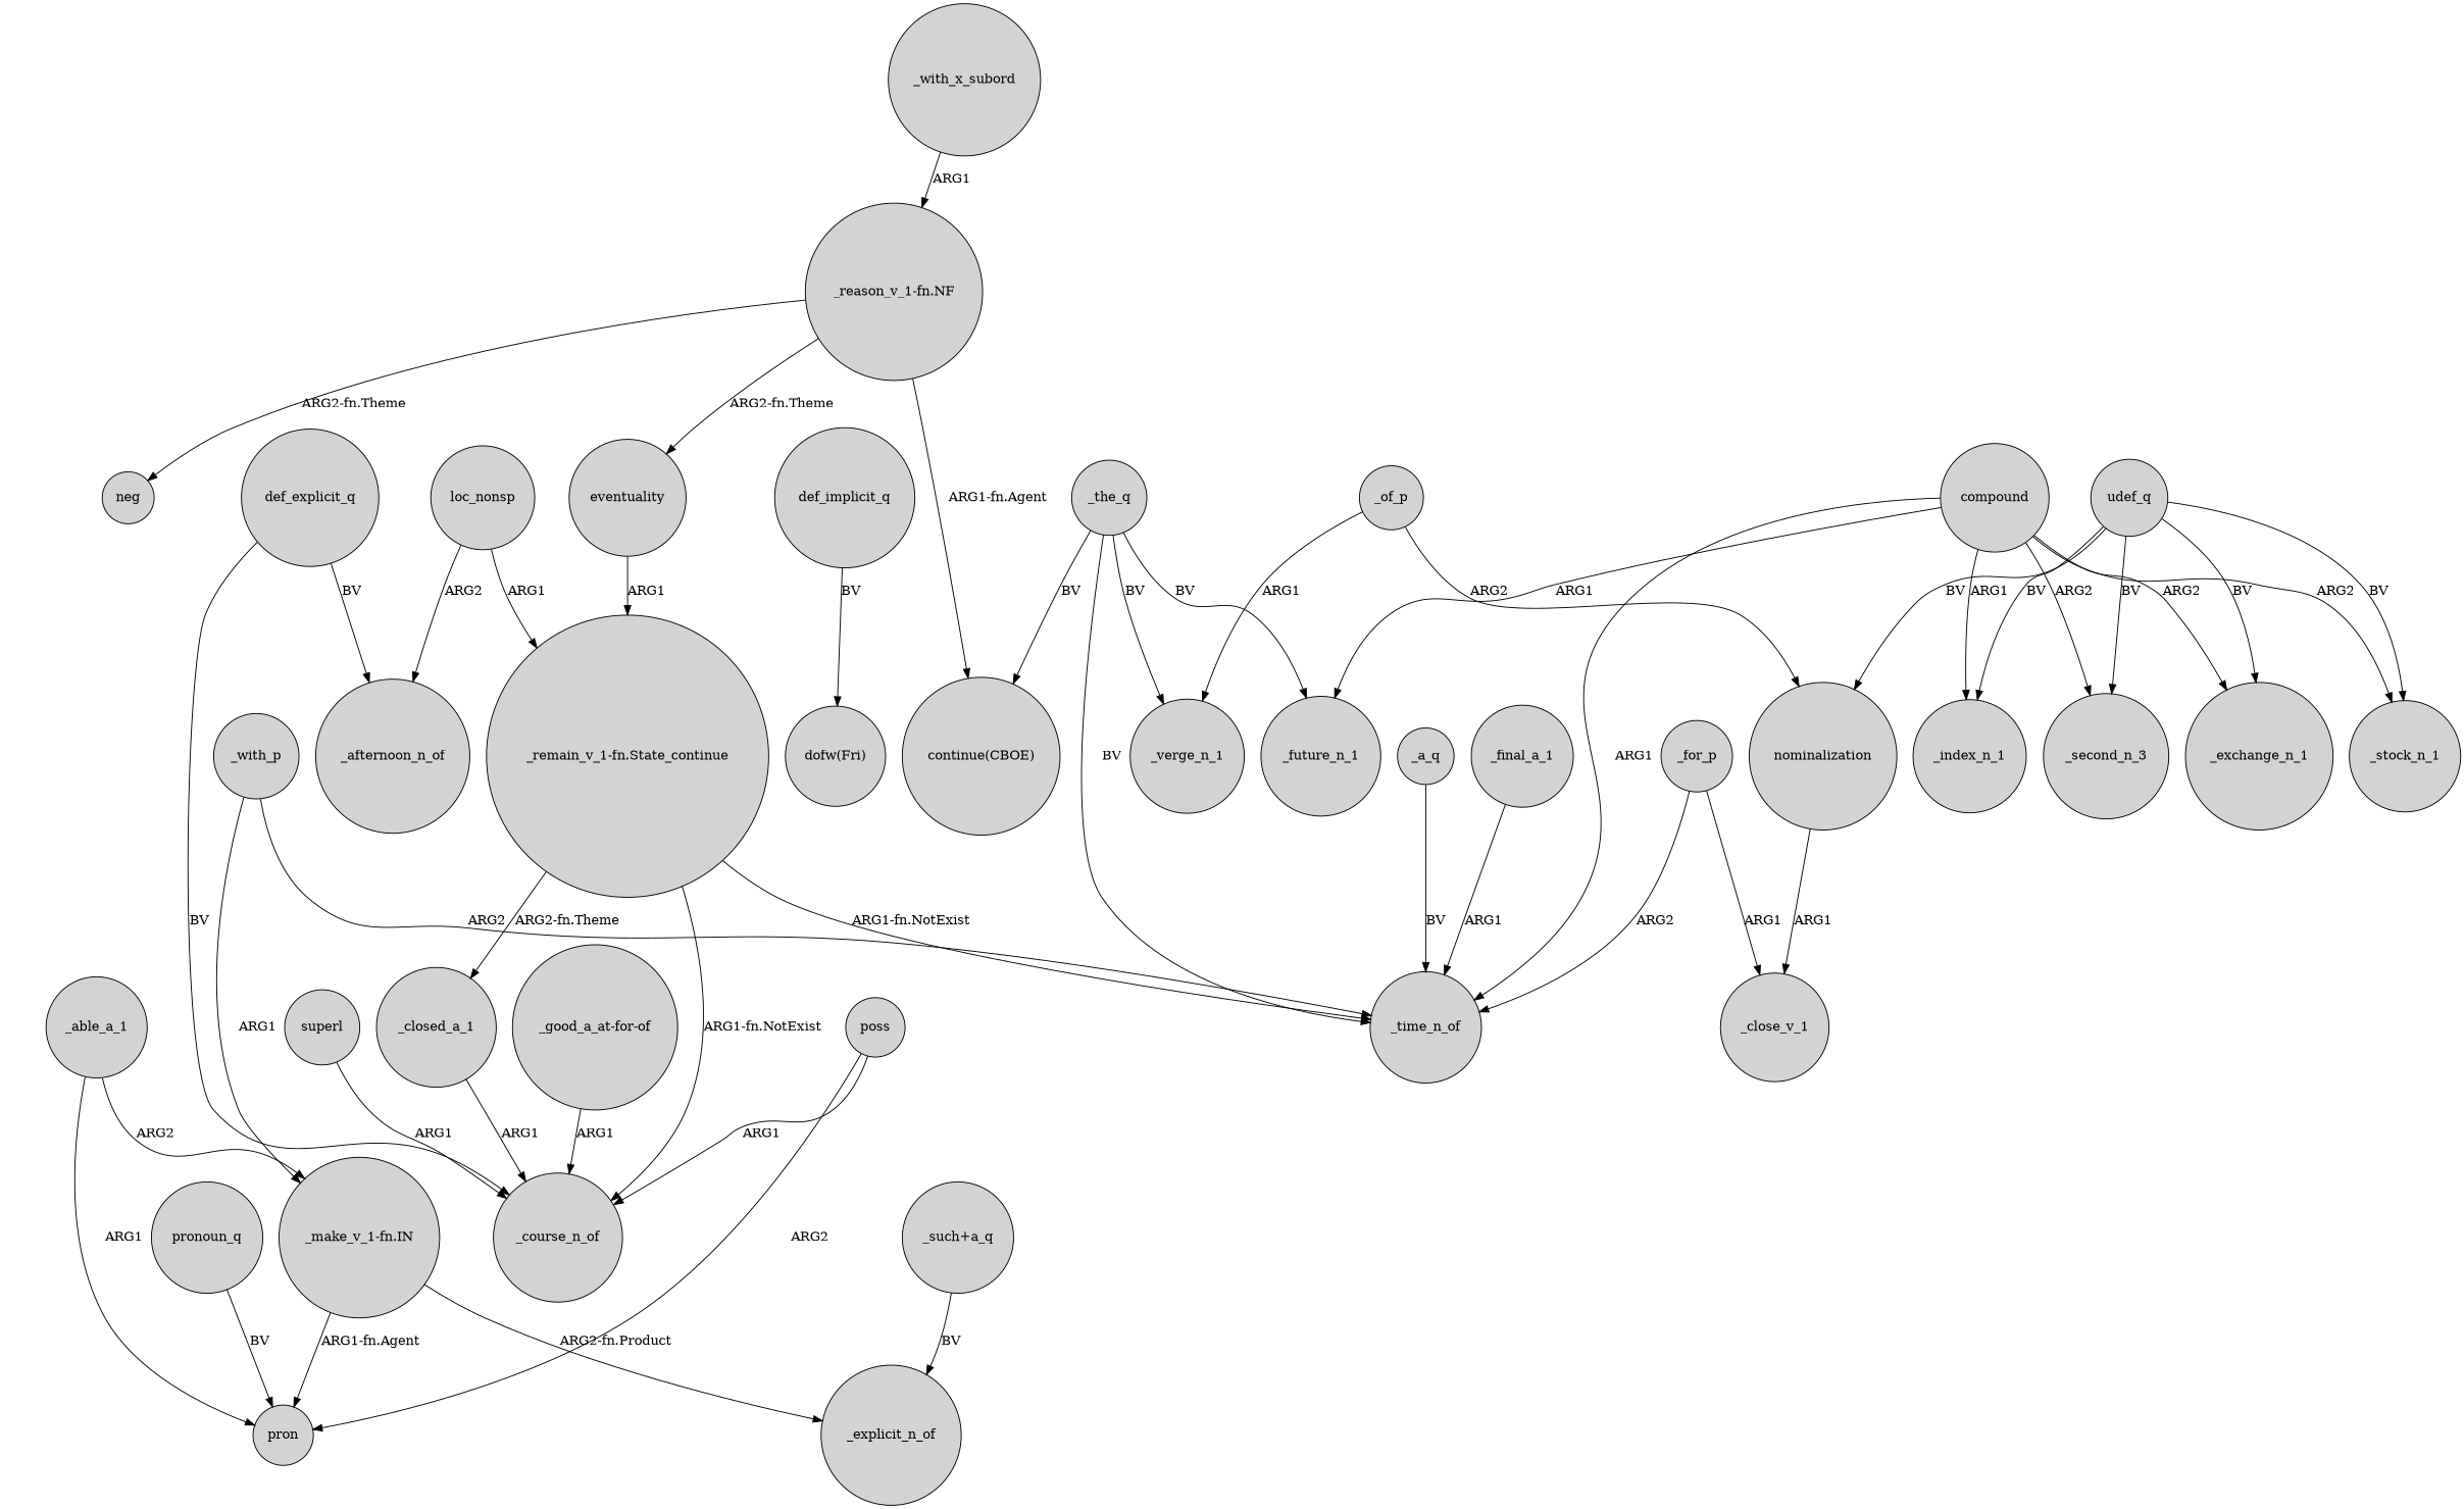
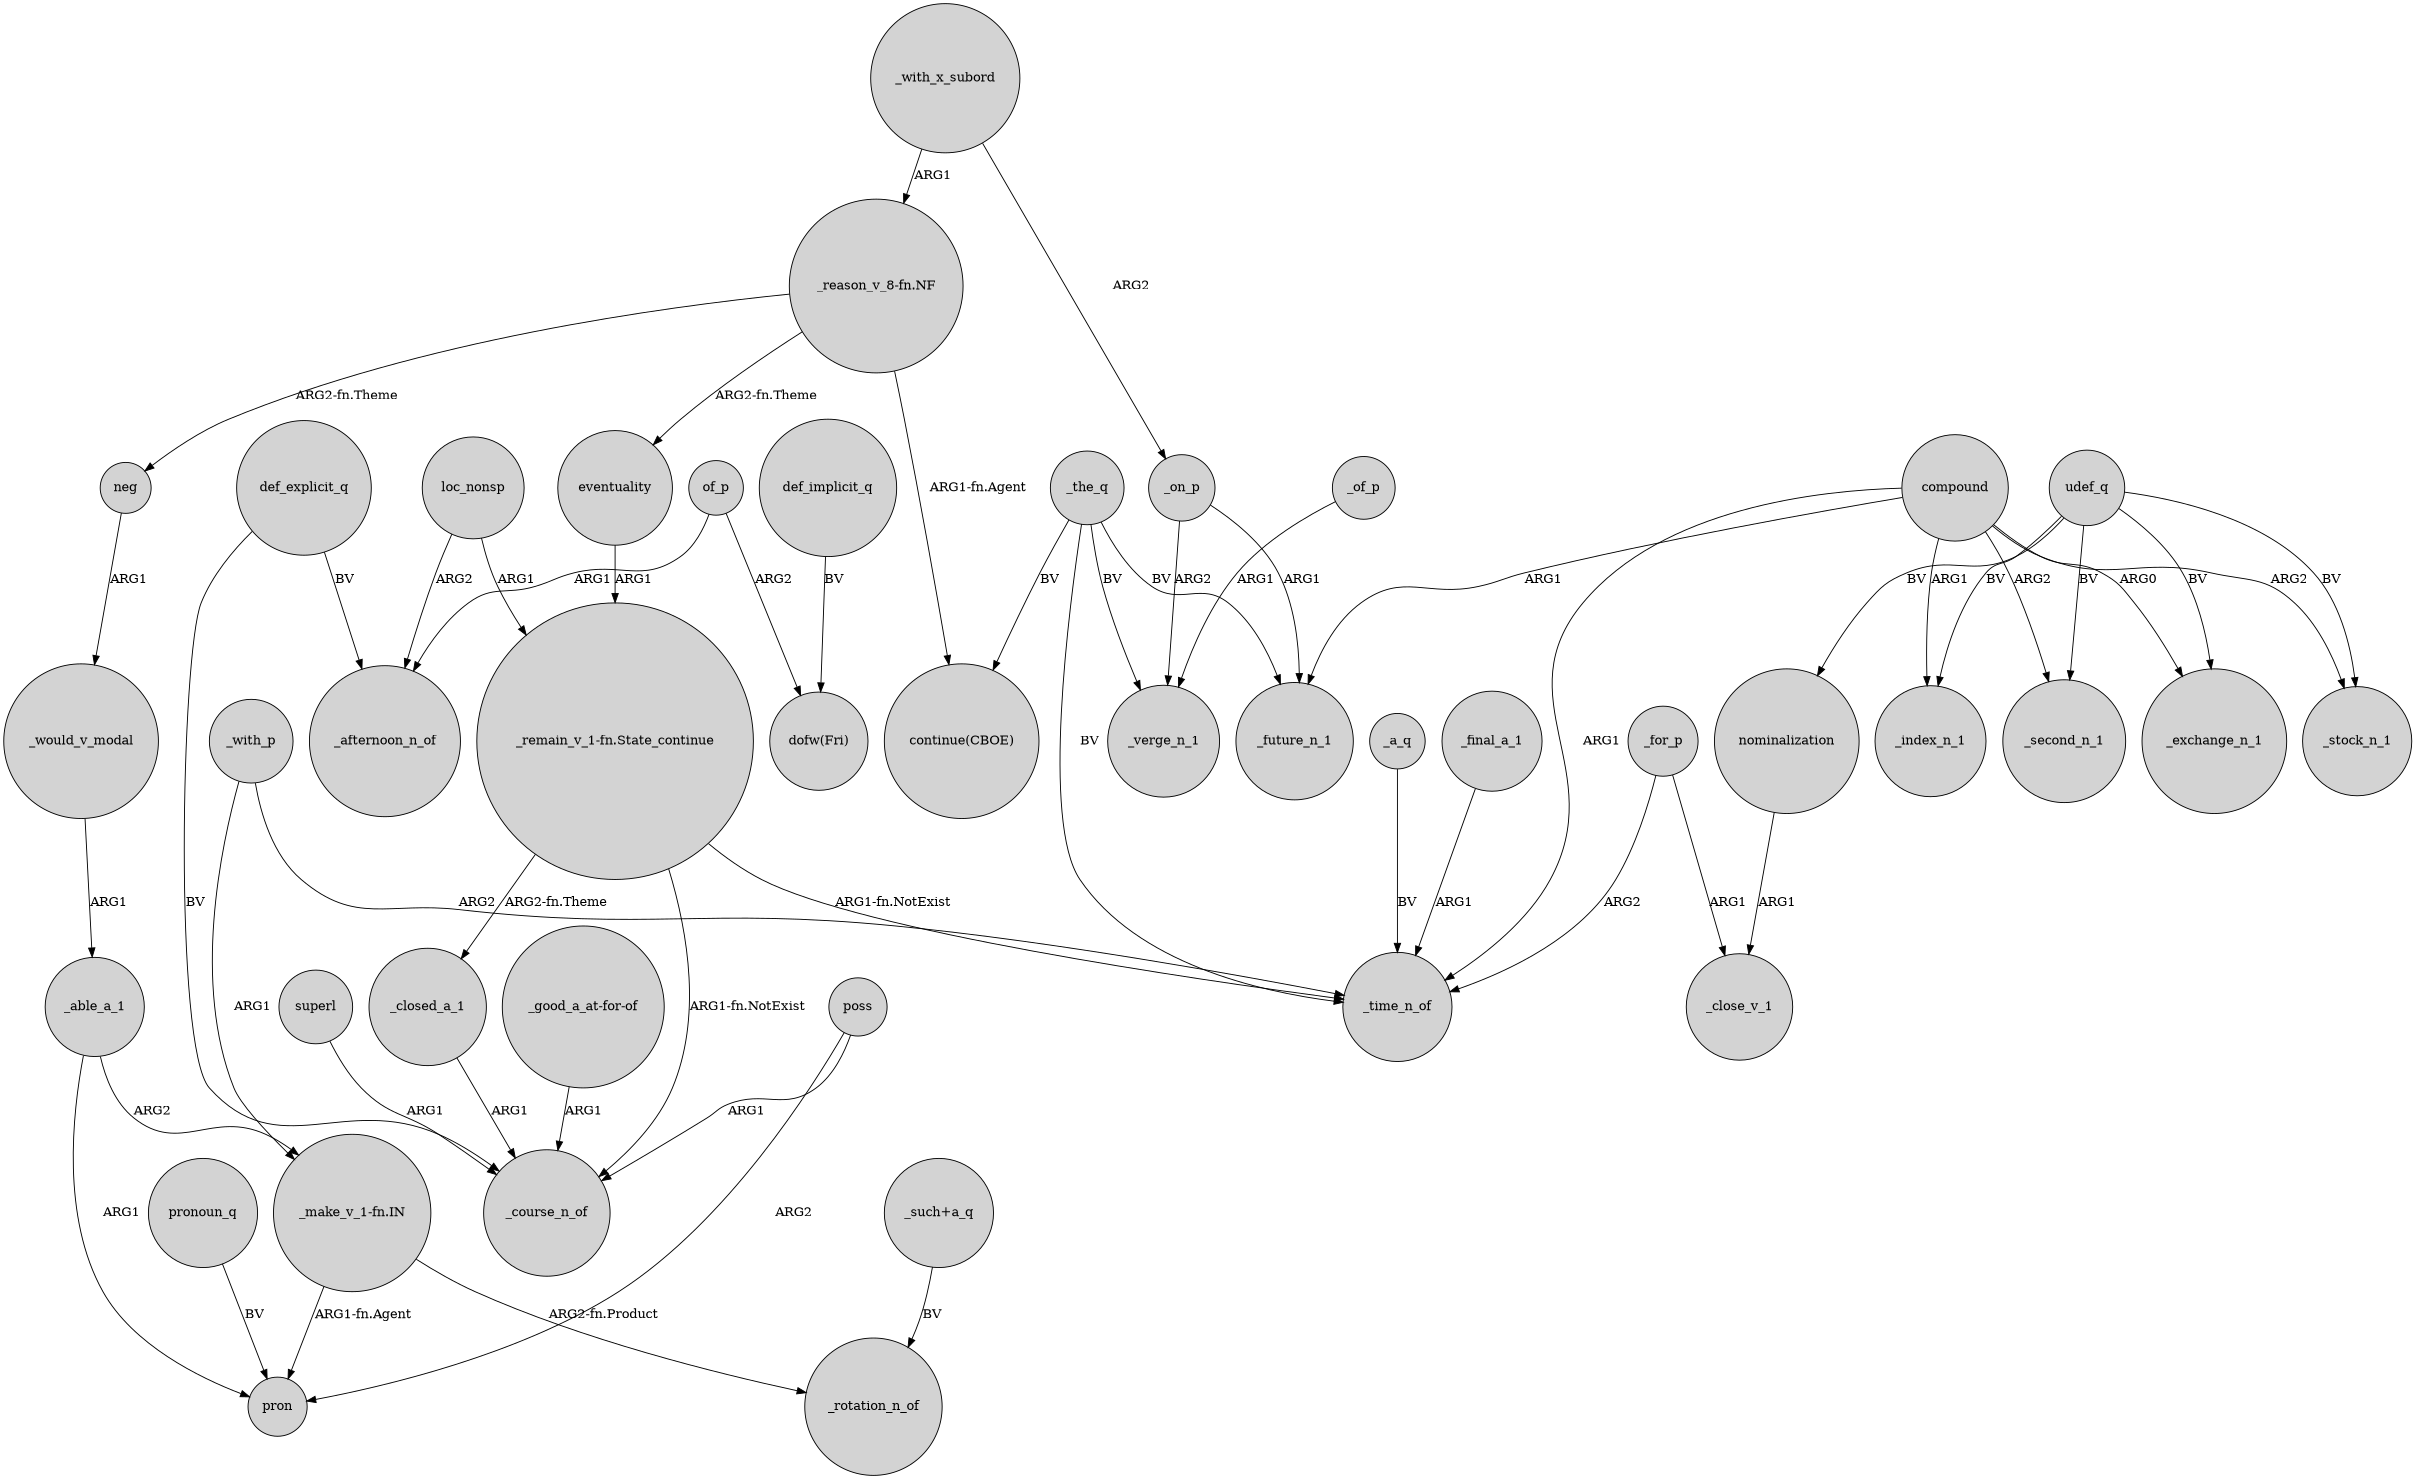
  digraph {
    node [shape=circle style=filled]
    neg
+   _would_v_modal
    _able_a_1
    "_make_v_1-fn.IN"
    pron
    _with_p
    _time_n_of
-   _rotation_n_of [label=_explicit_n_of]
+   _rotation_n_of
    "_remain_v_1-fn.State_continue"
    _closed_a_1
    _course_n_of
+   of_p
    _afternoon_n_of
    "dofw(Fri)"
    compound
    _future_n_1
    _index_n_1
    _exchange_n_1
    _stock_n_1
-   _second_n_1 [label=_second_n_3]
+   _second_n_1
    _the_q
    _verge_n_1
    n23 [label="continue(CBOE)"]
    _for_p
    _close_v_1
    poss
    eventuality
    _with_x_subord
-   "_reason_v_1-fn.NF"
+   _on_p
+   "_reason_v_1-fn.NF" [label="_reason_v_8-fn.NF"]
    def_explicit_q
    loc_nonsp
    _a_q
    udef_q
    nominalization
    _of_p
    pronoun_q
    superl
    "_good_a_at-for-of"
    _final_a_1
    def_implicit_q
    "_such+a_q"
+   neg -> _would_v_modal [label=ARG1]
+   _would_v_modal -> _able_a_1 [label=ARG1]
    _able_a_1 -> "_make_v_1-fn.IN" [label=ARG2]
    _able_a_1 -> pron [label=ARG1]
    "_make_v_1-fn.IN" -> pron [label="ARG1-fn.Agent"]
    "_make_v_1-fn.IN" -> _rotation_n_of [label="ARG2-fn.Product"]
    _with_p -> "_make_v_1-fn.IN" [label=ARG1]
    _with_p -> _time_n_of [label=ARG2]
    "_remain_v_1-fn.State_continue" -> _time_n_of [label="ARG1-fn.NotExist"]
    "_remain_v_1-fn.State_continue" -> _closed_a_1 [label="ARG2-fn.Theme"]
    "_remain_v_1-fn.State_continue" -> _course_n_of [label="ARG1-fn.NotExist"]
    _closed_a_1 -> _course_n_of [label=ARG1]
+   of_p -> _afternoon_n_of [label=ARG1]
+   of_p -> "dofw(Fri)" [label=ARG2]
    compound -> _time_n_of [label=ARG1]
    compound -> _future_n_1 [label=ARG1]
    compound -> _index_n_1 [label=ARG1]
-   compound -> _exchange_n_1 [label=ARG2]
+   compound -> _exchange_n_1 [label=ARG0]
    compound -> _stock_n_1 [label=ARG2]
    compound -> _second_n_1 [label=ARG2]
    _the_q -> _time_n_of [label=BV]
    _the_q -> _future_n_1 [label=BV]
    _the_q -> _verge_n_1 [label=BV]
    _the_q -> n23 [label=BV]
    _for_p -> _time_n_of [label=ARG2]
    _for_p -> _close_v_1 [label=ARG1]
    poss -> pron [label=ARG2]
    poss -> _course_n_of [label=ARG1]
    eventuality -> "_remain_v_1-fn.State_continue" [label=ARG1]
+   _with_x_subord -> _on_p [label=ARG2]
    _with_x_subord -> "_reason_v_1-fn.NF" [label=ARG1]
+   _on_p -> _future_n_1 [label=ARG1]
+   _on_p -> _verge_n_1 [label=ARG2]
    "_reason_v_1-fn.NF" -> neg [label="ARG2-fn.Theme"]
    "_reason_v_1-fn.NF" -> n23 [label="ARG1-fn.Agent"]
    "_reason_v_1-fn.NF" -> eventuality [label="ARG2-fn.Theme"]
    def_explicit_q -> _course_n_of [label=BV]
    def_explicit_q -> _afternoon_n_of [label=BV]
    loc_nonsp -> "_remain_v_1-fn.State_continue" [label=ARG1]
    loc_nonsp -> _afternoon_n_of [label=ARG2]
    _a_q -> _time_n_of [label=BV]
    udef_q -> _index_n_1 [label=BV]
    udef_q -> _exchange_n_1 [label=BV]
    udef_q -> _stock_n_1 [label=BV]
    udef_q -> _second_n_1 [label=BV]
    udef_q -> nominalization [label=BV]
    nominalization -> _close_v_1 [label=ARG1]
    _of_p -> _verge_n_1 [label=ARG1]
-   _of_p -> nominalization [label=ARG2]
    pronoun_q -> pron [label=BV]
    superl -> _course_n_of [label=ARG1]
    "_good_a_at-for-of" -> _course_n_of [label=ARG1]
    _final_a_1 -> _time_n_of [label=ARG1]
    def_implicit_q -> "dofw(Fri)" [label=BV]
    "_such+a_q" -> _rotation_n_of [label=BV]
  }
